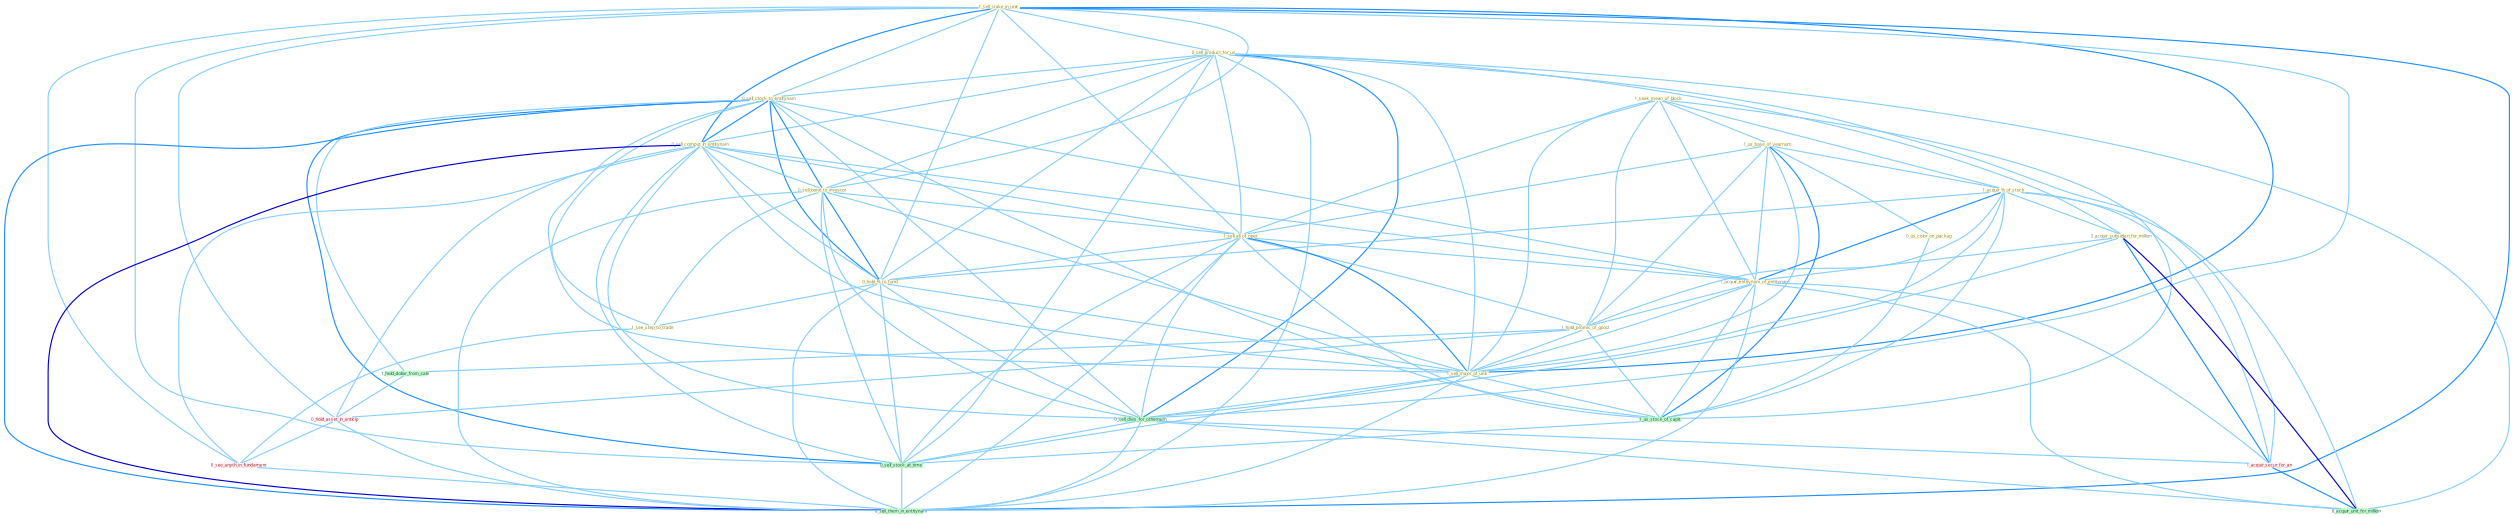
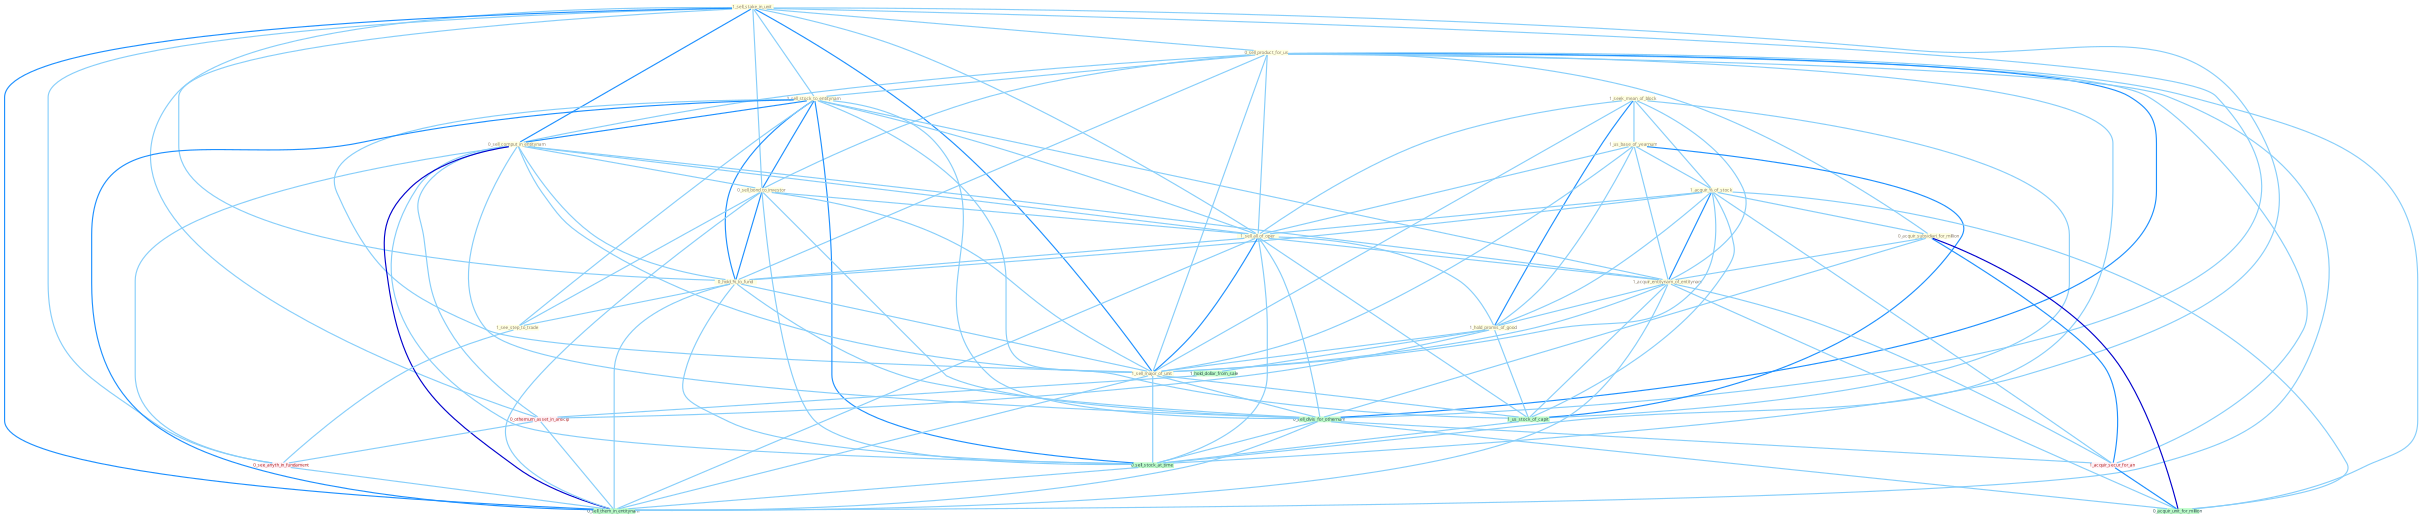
  graph {
    fontname="Noto Sans"
    node [color="#ffffe0" fixedsize=true fontcolor="#8b7d6b" fontname="Noto Sans" fontsize=4 shape=polygon style=filled]
    edge [color="#87cefa" fontname="Noto Sans" w=1]
    "1_sell_stake_in_unit " [height=.06 width=.5]
    "1_seek_mean_of_block " [height=.06 width=.5]
    "0_sell_product_for_us " [height=.06 width=.5]
    "0_sell_stock_to_entitynam " [height=.06 width=.5]
    "0_sell_comput_in_entitynam " [height=.06 width=.5]
    "1_us_base_of_yearnum " [height=.06 width=.5]
    "1_acquir_%_of_stock " [height=.06 width=.5]
    "0_sell_bond_to_investor " [height=.06 width=.5]
    "1_sell_all_of_oper " [height=.06 width=.5]
    n10 [height=.06 label="0_hold_%_to_fund" width=.5]
    "1_see_step_to_trade " [height=.06 width=.5]
    "0_acquir_subsidiari_for_million " [height=.06 width=.5]
-   "0_us_color_on_packag " [height=.06 width=.5]
    "1_acquir_entitynam_of_entitynam " [height=.06 width=.5]
    "1_hold_promis_of_good " [height=.06 width=.5]
    "1_sell_major_of_unit " [height=.06 width=.5]
    "1_acquir_secur_for_an " [color="#fff0f5" fontcolor="#b22222" height=.06 width=.5]
-   "0_hold_asset_in_anticip " [color="#fff0f5" fontcolor="#b22222" height=.06 width=.5]
+   "0_hold_asset_in_anticip " [color="#fff0f5" fontcolor="#b22222" height=.06 width=.5 label="0_othernum_asset_in_anticip"]
    "0_see_anyth_in_fundament " [color="#fff0f5" fontcolor="#b22222" height=.06 width=.5]
    "0_sell_divis_for_othernum " [color="#BDFCC9" fontcolor="#2f4f4f" height=.06 width=.5]
    "0_sell_stock_at_time " [color="#BDFCC9" fontcolor="#2f4f4f" height=.06 width=.5]
    "0_sell_them_in_entitynam " [color="#BDFCC9" fontcolor="#2f4f4f" height=.06 width=.5]
    "1_us_stock_of_capit " [color="#BDFCC9" fontcolor="#2f4f4f" height=.06 width=.5]
    "0_acquir_unit_for_million " [color="#BDFCC9" fontcolor="#2f4f4f" height=.06 width=.5]
    "1_hold_dollar_from_sale " [color="#BDFCC9" fontcolor="#2f4f4f" height=.06 width=.5]
    subgraph sub_1 {
      "1_sell_stake_in_unit "
      "1_seek_mean_of_block "
      "0_sell_product_for_us "
      "0_sell_stock_to_entitynam "
      "0_sell_comput_in_entitynam "
      "1_us_base_of_yearnum "
      "1_acquir_%_of_stock "
      "0_sell_bond_to_investor "
      "1_sell_all_of_oper "
      n10
      "1_see_step_to_trade "
      "0_acquir_subsidiari_for_million "
-     "0_us_color_on_packag "
      "1_acquir_entitynam_of_entitynam "
      "1_hold_promis_of_good "
      "1_sell_major_of_unit "
    }
    subgraph sub_2 {
      "1_acquir_secur_for_an "
      "0_hold_asset_in_anticip "
      "0_see_anyth_in_fundament "
    }
    "1_sell_stake_in_unit " -- "0_sell_product_for_us "
    "1_sell_stake_in_unit " -- "0_sell_stock_to_entitynam "
    "1_sell_stake_in_unit " -- "0_sell_comput_in_entitynam " [color="#1e90ff" w=2]
    "1_sell_stake_in_unit " -- "0_sell_bond_to_investor "
    "1_sell_stake_in_unit " -- "1_sell_all_of_oper "
    "1_sell_stake_in_unit " -- n10
    "1_sell_stake_in_unit " -- "1_sell_major_of_unit " [color="#1e90ff" w=2]
    "1_sell_stake_in_unit " -- "0_hold_asset_in_anticip "
    "1_sell_stake_in_unit " -- "0_see_anyth_in_fundament "
    "1_sell_stake_in_unit " -- "0_sell_divis_for_othernum "
    "1_sell_stake_in_unit " -- "0_sell_stock_at_time "
    "1_sell_stake_in_unit " -- "0_sell_them_in_entitynam " [color="#1e90ff" w=2]
    "1_seek_mean_of_block " -- "1_us_base_of_yearnum "
    "1_seek_mean_of_block " -- "1_acquir_%_of_stock "
    "1_seek_mean_of_block " -- "1_sell_all_of_oper "
    "1_seek_mean_of_block " -- "1_acquir_entitynam_of_entitynam "
-   "1_seek_mean_of_block " -- "1_hold_promis_of_good "
+   "1_seek_mean_of_block " -- "1_hold_promis_of_good " [color="#1e90ff"]
    "1_seek_mean_of_block " -- "1_sell_major_of_unit "
    "1_seek_mean_of_block " -- "1_us_stock_of_capit "
    "0_sell_product_for_us " -- "0_sell_stock_to_entitynam "
    "0_sell_product_for_us " -- "0_sell_comput_in_entitynam "
    "0_sell_product_for_us " -- "0_sell_bond_to_investor "
    "0_sell_product_for_us " -- "1_sell_all_of_oper "
    "0_sell_product_for_us " -- n10
    "0_sell_product_for_us " -- "0_acquir_subsidiari_for_million "
    "0_sell_product_for_us " -- "1_sell_major_of_unit "
    "0_sell_product_for_us " -- "1_acquir_secur_for_an "
    "0_sell_product_for_us " -- "0_sell_divis_for_othernum " [color="#1e90ff" w=2]
    "0_sell_product_for_us " -- "0_sell_stock_at_time "
    "0_sell_product_for_us " -- "0_sell_them_in_entitynam "
    "0_sell_product_for_us " -- "0_acquir_unit_for_million "
    "0_sell_stock_to_entitynam " -- "0_sell_comput_in_entitynam " [color="#1e90ff" w=2]
    "0_sell_stock_to_entitynam " -- "0_sell_bond_to_investor " [color="#1e90ff" w=2]
-   "0_sell_stock_to_entitynam " -- "1_hold_dollar_from_sale "
+   "0_sell_stock_to_entitynam " -- "1_sell_all_of_oper "
    "0_sell_stock_to_entitynam " -- n10 [color="#1e90ff" w=2]
    "0_sell_stock_to_entitynam " -- "1_see_step_to_trade "
    "0_sell_stock_to_entitynam " -- "1_acquir_entitynam_of_entitynam "
    "0_sell_stock_to_entitynam " -- "1_sell_major_of_unit "
    "0_sell_stock_to_entitynam " -- "0_sell_divis_for_othernum "
    "0_sell_stock_to_entitynam " -- "0_sell_stock_at_time " [color="#1e90ff" w=2]
    "0_sell_stock_to_entitynam " -- "0_sell_them_in_entitynam " [color="#1e90ff" w=2]
    "0_sell_stock_to_entitynam " -- "1_us_stock_of_capit "
    "0_sell_comput_in_entitynam " -- "0_sell_bond_to_investor "
    "0_sell_comput_in_entitynam " -- "1_sell_all_of_oper "
    "0_sell_comput_in_entitynam " -- n10
    "0_sell_comput_in_entitynam " -- "1_acquir_entitynam_of_entitynam "
    "0_sell_comput_in_entitynam " -- "1_sell_major_of_unit "
    "0_sell_comput_in_entitynam " -- "0_hold_asset_in_anticip "
    "0_sell_comput_in_entitynam " -- "0_see_anyth_in_fundament "
    "0_sell_comput_in_entitynam " -- "0_sell_divis_for_othernum "
    "0_sell_comput_in_entitynam " -- "0_sell_stock_at_time "
    "0_sell_comput_in_entitynam " -- "0_sell_them_in_entitynam " [color="#0000cd" w=3]
    "1_us_base_of_yearnum " -- "1_acquir_%_of_stock "
    "1_us_base_of_yearnum " -- "1_sell_all_of_oper "
-   "1_us_base_of_yearnum " -- "0_us_color_on_packag "
    "1_us_base_of_yearnum " -- "1_acquir_entitynam_of_entitynam "
    "1_us_base_of_yearnum " -- "1_hold_promis_of_good "
    "1_us_base_of_yearnum " -- "1_sell_major_of_unit "
    "1_us_base_of_yearnum " -- "1_us_stock_of_capit " [color="#1e90ff" w=2]
+   "1_acquir_%_of_stock " -- "1_sell_all_of_oper "
    "1_acquir_%_of_stock " -- n10
    "1_acquir_%_of_stock " -- "0_acquir_subsidiari_for_million "
    "1_acquir_%_of_stock " -- "1_acquir_entitynam_of_entitynam " [color="#1e90ff" w=2]
    "1_acquir_%_of_stock " -- "1_hold_promis_of_good "
    "1_acquir_%_of_stock " -- "1_sell_major_of_unit "
    "1_acquir_%_of_stock " -- "1_acquir_secur_for_an "
    "1_acquir_%_of_stock " -- "1_us_stock_of_capit "
    "1_acquir_%_of_stock " -- "0_acquir_unit_for_million "
    "0_sell_bond_to_investor " -- "1_sell_all_of_oper "
    "0_sell_bond_to_investor " -- n10 [color="#1e90ff" w=2]
    "0_sell_bond_to_investor " -- "1_see_step_to_trade "
    "0_sell_bond_to_investor " -- "1_sell_major_of_unit "
    "0_sell_bond_to_investor " -- "0_sell_divis_for_othernum "
    "0_sell_bond_to_investor " -- "0_sell_stock_at_time "
    "0_sell_bond_to_investor " -- "0_sell_them_in_entitynam "
    "1_sell_all_of_oper " -- n10
    "1_sell_all_of_oper " -- "1_acquir_entitynam_of_entitynam "
    "1_sell_all_of_oper " -- "1_hold_promis_of_good "
    "1_sell_all_of_oper " -- "1_sell_major_of_unit " [color="#1e90ff" w=2]
    "1_sell_all_of_oper " -- "0_sell_divis_for_othernum "
    "1_sell_all_of_oper " -- "0_sell_stock_at_time "
    "1_sell_all_of_oper " -- "0_sell_them_in_entitynam "
    "1_sell_all_of_oper " -- "1_us_stock_of_capit "
    n10 -- "1_see_step_to_trade "
    n10 -- "1_sell_major_of_unit "
    n10 -- "0_sell_divis_for_othernum "
    n10 -- "0_sell_stock_at_time "
    n10 -- "0_sell_them_in_entitynam "
    "1_see_step_to_trade " -- "0_see_anyth_in_fundament "
    "0_acquir_subsidiari_for_million " -- "1_acquir_entitynam_of_entitynam "
    "0_acquir_subsidiari_for_million " -- "1_acquir_secur_for_an " [color="#1e90ff" w=2]
    "0_acquir_subsidiari_for_million " -- "0_sell_divis_for_othernum "
    "0_acquir_subsidiari_for_million " -- "0_acquir_unit_for_million " [color="#0000cd" w=3]
-   "0_us_color_on_packag " -- "1_us_stock_of_capit "
    "1_acquir_entitynam_of_entitynam " -- "1_hold_promis_of_good "
    "1_acquir_entitynam_of_entitynam " -- "1_sell_major_of_unit "
    "1_acquir_entitynam_of_entitynam " -- "1_acquir_secur_for_an "
    "1_acquir_entitynam_of_entitynam " -- "0_sell_them_in_entitynam "
    "1_acquir_entitynam_of_entitynam " -- "1_us_stock_of_capit "
    "1_acquir_entitynam_of_entitynam " -- "0_acquir_unit_for_million "
    "1_hold_promis_of_good " -- "1_sell_major_of_unit "
    "1_hold_promis_of_good " -- "0_hold_asset_in_anticip "
    "1_hold_promis_of_good " -- "1_us_stock_of_capit "
    "1_hold_promis_of_good " -- "1_hold_dollar_from_sale "
    "1_sell_major_of_unit " -- "0_sell_divis_for_othernum "
    "1_sell_major_of_unit " -- "0_sell_stock_at_time "
    "1_sell_major_of_unit " -- "0_sell_them_in_entitynam "
    "1_sell_major_of_unit " -- "1_us_stock_of_capit "
    "1_acquir_secur_for_an " -- "0_acquir_unit_for_million " [color="#1e90ff" w=2]
    "0_hold_asset_in_anticip " -- "0_see_anyth_in_fundament "
    "0_hold_asset_in_anticip " -- "0_sell_them_in_entitynam "
    "0_see_anyth_in_fundament " -- "0_sell_them_in_entitynam "
    "0_sell_divis_for_othernum " -- "1_acquir_secur_for_an "
    "0_sell_divis_for_othernum " -- "0_sell_stock_at_time "
    "0_sell_divis_for_othernum " -- "0_sell_them_in_entitynam "
    "0_sell_divis_for_othernum " -- "0_acquir_unit_for_million "
    "0_sell_stock_at_time " -- "0_sell_them_in_entitynam "
    "1_us_stock_of_capit " -- "0_sell_stock_at_time "
    "1_hold_dollar_from_sale " -- "0_hold_asset_in_anticip "
  }
